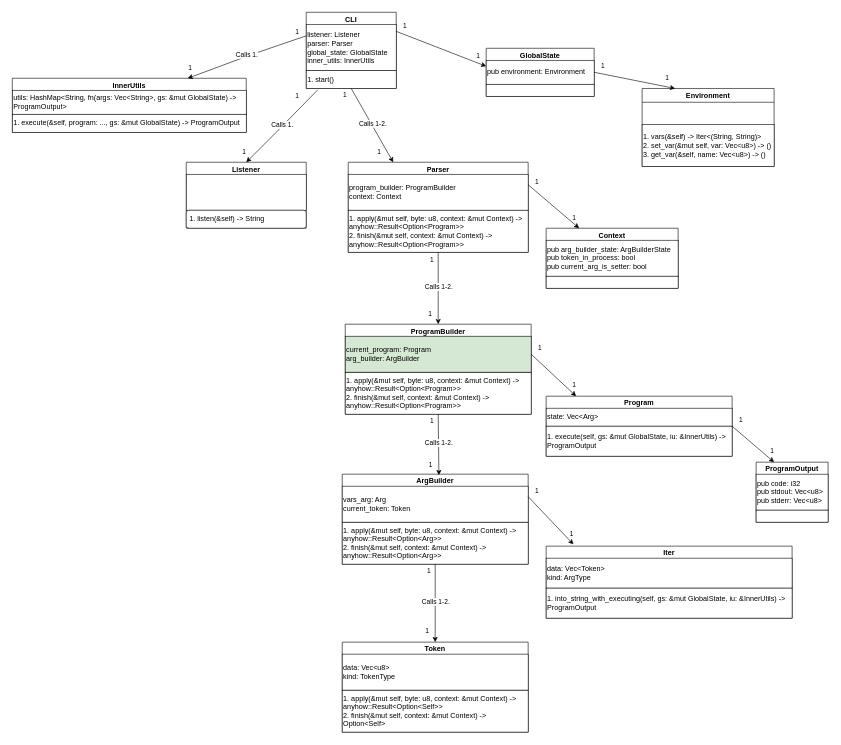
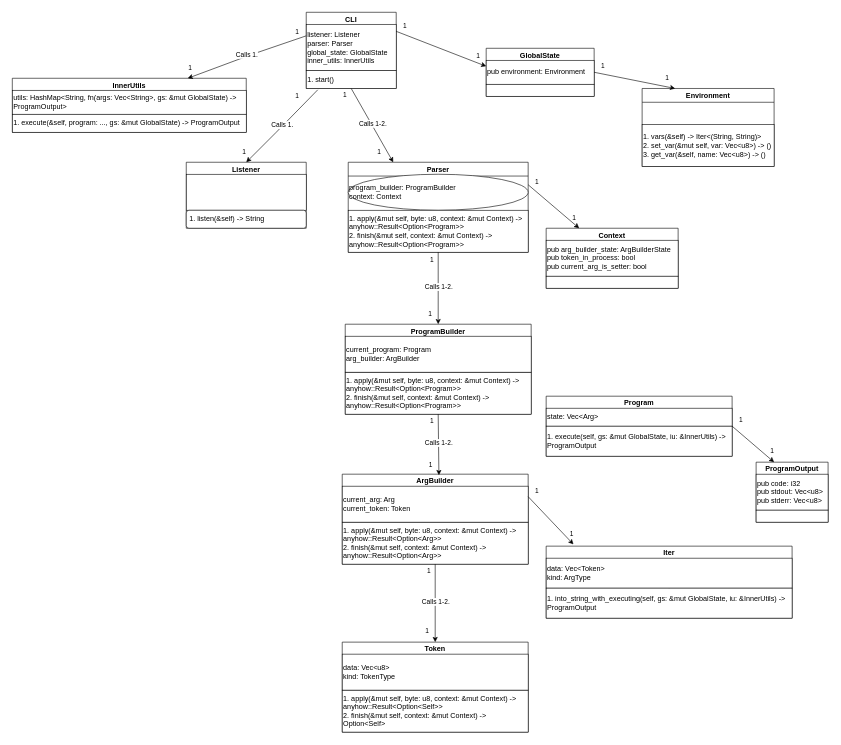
  <mxCell id="0" />
  <mxCell id="1" parent="0" />
  <mxCell id="2" value="CLI" style="swimlane;whiteSpace=wrap;html=1;spacing=3;" vertex="1" parent="1"><mxGeometry x="510" y="20" width="150" height="127" as="geometry"><mxRectangle x="270" y="320" width="80" height="30" as="alternateBounds" /></mxGeometry></mxCell>
  <mxCell id="3" value="listener: Listener&lt;div&gt;parser: Parser&lt;/div&gt;&lt;div&gt;global_state: GlobalState&lt;/div&gt;&lt;div&gt;inner_utils: InnerUtils&lt;/div&gt;" style="whiteSpace=wrap;html=1;align=left;" vertex="1" parent="2"><mxGeometry y="20" width="150" height="77" as="geometry" /></mxCell>
  <mxCell id="4" value="1. start()" style="whiteSpace=wrap;html=1;align=left;" vertex="1" parent="2"><mxGeometry y="97" width="150" height="30" as="geometry" /></mxCell>
  <mxCell id="5" value="Listener" style="swimlane;whiteSpace=wrap;html=1;" vertex="1" parent="1"><mxGeometry x="310" y="270" width="200" height="110" as="geometry"><mxRectangle x="270" y="320" width="80" height="30" as="alternateBounds" /></mxGeometry></mxCell>
  <mxCell id="6" value="" style="whiteSpace=wrap;html=1;" vertex="1" parent="5"><mxGeometry y="20" width="200" height="60" as="geometry" /></mxCell>
  <mxCell id="7" value="&amp;nbsp;1. listen(&amp;amp;self) -&amp;gt; String" style="whiteSpace=wrap;html=1;align=left;rounded=1;" vertex="1" parent="5"><mxGeometry y="80" width="200" height="30" as="geometry" /></mxCell>
  <mxCell id="8" value="" style="endArrow=classic;html=1;rounded=0;exitX=0.128;exitY=1.075;exitDx=0;exitDy=0;entryX=0.5;entryY=0;entryDx=0;entryDy=0;exitPerimeter=0;" edge="1" parent="1" source="4" target="5"><mxGeometry relative="1" as="geometry"><mxPoint x="570" y="230" as="sourcePoint" /><mxPoint x="570" y="425" as="targetPoint" /><Array as="points"><mxPoint x="460" y="220" /></Array></mxGeometry></mxCell>
  <mxCell id="9" value="Calls 1." style="edgeLabel;resizable=0;html=1;;align=center;verticalAlign=middle;" connectable="0" vertex="1" parent="8"><mxGeometry relative="1" as="geometry"><mxPoint y="-3" as="offset" /></mxGeometry></mxCell>
  <mxCell id="10" value="1" style="edgeLabel;resizable=0;html=1;;align=left;verticalAlign=bottom;" connectable="0" vertex="1" parent="8"><mxGeometry x="-1" relative="1" as="geometry"><mxPoint x="-39" y="18" as="offset" /></mxGeometry></mxCell>
  <mxCell id="11" value="1" style="edgeLabel;resizable=0;html=1;;align=right;verticalAlign=bottom;" connectable="0" vertex="1" parent="8"><mxGeometry x="1" relative="1" as="geometry"><mxPoint y="-10" as="offset" /></mxGeometry></mxCell>
  <mxCell id="12" value="Parser" style="swimlane;whiteSpace=wrap;html=1;" vertex="1" parent="1"><mxGeometry x="580" y="270" width="300" height="150" as="geometry"><mxRectangle x="270" y="320" width="80" height="30" as="alternateBounds" /></mxGeometry></mxCell>
- <mxCell id="13" value="program_builder: ProgramBuilder&lt;div&gt;context: Context&lt;/div&gt;" style="whiteSpace=wrap;html=1;align=left;" vertex="1" parent="12"><mxGeometry y="20" width="300" height="60" as="geometry" /></mxCell>
+ <mxCell id="13" value="program_builder: ProgramBuilder&lt;div&gt;context: Context&lt;/div&gt;" style="ellipse;whiteSpace=wrap;html=1;align=left;" vertex="1" parent="12"><mxGeometry y="20" width="300" height="60" as="geometry" /></mxCell>
  <mxCell id="14" value="1. apply(&amp;amp;mut self, byte: u8, context: &amp;amp;mut Context) -&amp;gt; anyhow::Result&amp;lt;Option&amp;lt;Program&amp;gt;&amp;gt;&lt;div&gt;2.&amp;nbsp;&lt;span style=&quot;background-color: transparent; color: light-dark(rgb(0, 0, 0), rgb(255, 255, 255));&quot;&gt;finish(&amp;amp;mut self, context: &amp;amp;mut Context) -&amp;gt; anyhow::Result&amp;lt;Option&amp;lt;Program&amp;gt;&amp;gt;&lt;/span&gt;&lt;/div&gt;" style="whiteSpace=wrap;html=1;align=left;" vertex="1" parent="12"><mxGeometry y="80" width="300" height="70" as="geometry" /></mxCell>
  <mxCell id="15" value="" style="endArrow=classic;html=1;rounded=0;exitX=0.5;exitY=1;exitDx=0;exitDy=0;entryX=0.25;entryY=0;entryDx=0;entryDy=0;" edge="1" parent="1" source="4" target="12"><mxGeometry relative="1" as="geometry"><mxPoint x="859" y="110" as="sourcePoint" /><mxPoint x="740" y="228" as="targetPoint" /><Array as="points" /></mxGeometry></mxCell>
  <mxCell id="16" value="Calls 1-2." style="edgeLabel;resizable=0;html=1;;align=center;verticalAlign=middle;" connectable="0" vertex="1" parent="15"><mxGeometry relative="1" as="geometry"><mxPoint y="-3" as="offset" /></mxGeometry></mxCell>
  <mxCell id="17" value="1" style="edgeLabel;resizable=0;html=1;;align=left;verticalAlign=bottom;" connectable="0" vertex="1" parent="15"><mxGeometry x="-1" relative="1" as="geometry"><mxPoint x="-15" y="18" as="offset" /></mxGeometry></mxCell>
  <mxCell id="18" value="1" style="edgeLabel;resizable=0;html=1;;align=right;verticalAlign=bottom;" connectable="0" vertex="1" parent="15"><mxGeometry x="1" relative="1" as="geometry"><mxPoint x="-20" y="-10" as="offset" /></mxGeometry></mxCell>
  <mxCell id="19" value="GlobalState" style="swimlane;whiteSpace=wrap;html=1;" vertex="1" parent="1"><mxGeometry x="810" y="80" width="180" height="80" as="geometry"><mxRectangle x="270" y="320" width="80" height="30" as="alternateBounds" /></mxGeometry></mxCell>
  <mxCell id="20" value="pub environment: Environment" style="whiteSpace=wrap;html=1;align=left;" vertex="1" parent="19"><mxGeometry y="20" width="180" height="40" as="geometry" /></mxCell>
  <mxCell id="21" value="" style="whiteSpace=wrap;html=1;align=left;" vertex="1" parent="19"><mxGeometry y="60" width="180" height="20" as="geometry" /></mxCell>
  <mxCell id="22" value="" style="endArrow=classic;html=1;rounded=0;exitX=1;exitY=0.25;exitDx=0;exitDy=0;entryX=0;entryY=0.25;entryDx=0;entryDy=0;" edge="1" parent="1" source="2" target="20"><mxGeometry relative="1" as="geometry"><mxPoint x="830" y="190" as="sourcePoint" /><mxPoint x="875" y="313" as="targetPoint" /><Array as="points" /></mxGeometry></mxCell>
  <mxCell id="23" value="1" style="edgeLabel;resizable=0;html=1;;align=left;verticalAlign=bottom;" connectable="0" vertex="1" parent="22"><mxGeometry x="-1" relative="1" as="geometry"><mxPoint x="10" y="-2" as="offset" /></mxGeometry></mxCell>
  <mxCell id="24" value="1" style="edgeLabel;resizable=0;html=1;;align=right;verticalAlign=bottom;" connectable="0" vertex="1" parent="22"><mxGeometry x="1" relative="1" as="geometry"><mxPoint x="-10" y="-10" as="offset" /></mxGeometry></mxCell>
  <mxCell id="25" value="Environment" style="swimlane;whiteSpace=wrap;html=1;" vertex="1" parent="1"><mxGeometry x="1070" y="147" width="220" height="130" as="geometry"><mxRectangle x="270" y="320" width="80" height="30" as="alternateBounds" /></mxGeometry></mxCell>
  <mxCell id="26" value="1. vars(&amp;amp;self) -&amp;gt; Iter&amp;lt;(String, String)&amp;gt;&lt;br&gt;2. set_var(&amp;amp;mut self, var: Vec&amp;lt;u8&amp;gt;) -&amp;gt; ()&lt;div&gt;3. get_var(&amp;amp;self, name: Vec&amp;lt;u8&amp;gt;) -&amp;gt; ()&lt;/div&gt;" style="whiteSpace=wrap;html=1;align=left;" vertex="1" parent="25"><mxGeometry y="60" width="220" height="70" as="geometry" /></mxCell>
  <mxCell id="27" value="" style="endArrow=classic;html=1;rounded=0;exitX=1;exitY=0.5;exitDx=0;exitDy=0;entryX=0.25;entryY=0;entryDx=0;entryDy=0;" edge="1" parent="1" source="19" target="25"><mxGeometry relative="1" as="geometry"><mxPoint x="1120" y="120" as="sourcePoint" /><mxPoint x="1270" y="178" as="targetPoint" /><Array as="points" /></mxGeometry></mxCell>
  <mxCell id="28" value="1" style="edgeLabel;resizable=0;html=1;;align=left;verticalAlign=bottom;" connectable="0" vertex="1" parent="27"><mxGeometry x="-1" relative="1" as="geometry"><mxPoint x="10" y="-2" as="offset" /></mxGeometry></mxCell>
  <mxCell id="29" value="1" style="edgeLabel;resizable=0;html=1;;align=right;verticalAlign=bottom;" connectable="0" vertex="1" parent="27"><mxGeometry x="1" relative="1" as="geometry"><mxPoint x="-10" y="-10" as="offset" /></mxGeometry></mxCell>
  <mxCell id="30" value="Context" style="swimlane;whiteSpace=wrap;html=1;" vertex="1" parent="1"><mxGeometry x="910" y="380" width="220" height="100" as="geometry"><mxRectangle x="270" y="320" width="80" height="30" as="alternateBounds" /></mxGeometry></mxCell>
  <mxCell id="31" value="pub arg_builder_state: ArgBuilderState&lt;div&gt;pub token_in_process: bool&lt;/div&gt;&lt;div&gt;pub current_arg_is_setter: bool&lt;/div&gt;" style="whiteSpace=wrap;html=1;align=left;" vertex="1" parent="30"><mxGeometry y="20" width="220" height="60" as="geometry" /></mxCell>
  <mxCell id="32" value="" style="whiteSpace=wrap;html=1;align=left;" vertex="1" parent="30"><mxGeometry y="80" width="220" height="20" as="geometry" /></mxCell>
  <mxCell id="33" value="" style="endArrow=classic;html=1;rounded=0;exitX=1;exitY=0.25;exitDx=0;exitDy=0;entryX=0.25;entryY=0;entryDx=0;entryDy=0;" edge="1" parent="1" source="12" target="30"><mxGeometry relative="1" as="geometry"><mxPoint x="830" y="260" as="sourcePoint" /><mxPoint x="965" y="287" as="targetPoint" /><Array as="points" /></mxGeometry></mxCell>
  <mxCell id="34" value="1" style="edgeLabel;resizable=0;html=1;;align=left;verticalAlign=bottom;" connectable="0" vertex="1" parent="33"><mxGeometry x="-1" relative="1" as="geometry"><mxPoint x="10" y="3" as="offset" /></mxGeometry></mxCell>
  <mxCell id="35" value="1" style="edgeLabel;resizable=0;html=1;;align=right;verticalAlign=bottom;" connectable="0" vertex="1" parent="33"><mxGeometry x="1" relative="1" as="geometry"><mxPoint x="-5" y="-10" as="offset" /></mxGeometry></mxCell>
  <mxCell id="36" value="ProgramBuilder" style="swimlane;whiteSpace=wrap;html=1;" vertex="1" parent="1"><mxGeometry x="575" y="540" width="310" height="150" as="geometry"><mxRectangle x="270" y="320" width="80" height="30" as="alternateBounds" /></mxGeometry></mxCell>
  <mxCell id="37" value="1. apply(&amp;amp;mut self, byte: u8, context: &amp;amp;mut Context) -&amp;gt; anyhow::Result&amp;lt;Option&amp;lt;Program&amp;gt;&amp;gt;&lt;div&gt;2.&amp;nbsp;&lt;span style=&quot;background-color: transparent; color: light-dark(rgb(0, 0, 0), rgb(255, 255, 255));&quot;&gt;finish(&amp;amp;mut self, context: &amp;amp;mut Context) -&amp;gt; anyhow::Result&amp;lt;Option&amp;lt;Program&amp;gt;&amp;gt;&lt;/span&gt;&lt;/div&gt;" style="whiteSpace=wrap;html=1;align=left;" vertex="1" parent="36"><mxGeometry y="80" width="310" height="70" as="geometry" /></mxCell>
- <mxCell id="38" value="current_program: Program&lt;div&gt;arg_builder: ArgBuilder&lt;/div&gt;" style="whiteSpace=wrap;html=1;align=left;fillColor=#d5e8d4;" vertex="1" parent="36"><mxGeometry y="20" width="310" height="60" as="geometry" /></mxCell>
+ <mxCell id="38" value="current_program: Program&lt;div&gt;arg_builder: ArgBuilder&lt;/div&gt;" style="whiteSpace=wrap;html=1;align=left;" vertex="1" parent="36"><mxGeometry y="20" width="310" height="60" as="geometry" /></mxCell>
  <mxCell id="39" value="" style="endArrow=classic;html=1;rounded=0;exitX=0.5;exitY=1;exitDx=0;exitDy=0;entryX=0.5;entryY=0;entryDx=0;entryDy=0;" edge="1" parent="1" source="14" target="36"><mxGeometry relative="1" as="geometry"><mxPoint x="720" y="460" as="sourcePoint" /><mxPoint x="765" y="583" as="targetPoint" /><Array as="points" /></mxGeometry></mxCell>
  <mxCell id="40" value="Calls 1-2." style="edgeLabel;resizable=0;html=1;;align=center;verticalAlign=middle;" connectable="0" vertex="1" parent="39"><mxGeometry relative="1" as="geometry"><mxPoint y="-3" as="offset" /></mxGeometry></mxCell>
  <mxCell id="41" value="1" style="edgeLabel;resizable=0;html=1;;align=left;verticalAlign=bottom;" connectable="0" vertex="1" parent="39"><mxGeometry x="-1" relative="1" as="geometry"><mxPoint x="-15" y="20" as="offset" /></mxGeometry></mxCell>
  <mxCell id="42" value="1" style="edgeLabel;resizable=0;html=1;;align=right;verticalAlign=bottom;" connectable="0" vertex="1" parent="39"><mxGeometry x="1" relative="1" as="geometry"><mxPoint x="-10" y="-10" as="offset" /></mxGeometry></mxCell>
  <mxCell id="43" value="ArgBuilder" style="swimlane;whiteSpace=wrap;html=1;" vertex="1" parent="1"><mxGeometry x="570" y="790" width="310" height="150" as="geometry"><mxRectangle x="270" y="320" width="80" height="30" as="alternateBounds" /></mxGeometry></mxCell>
  <mxCell id="44" value="1. apply(&amp;amp;mut self, byte: u8, context: &amp;amp;mut Context) -&amp;gt; anyhow::Result&amp;lt;Option&amp;lt;Arg&amp;gt;&amp;gt;&lt;div&gt;2.&amp;nbsp;&lt;span style=&quot;background-color: transparent; color: light-dark(rgb(0, 0, 0), rgb(255, 255, 255));&quot;&gt;finish(&amp;amp;mut self, context: &amp;amp;mut Context) -&amp;gt; anyhow::Result&amp;lt;Option&amp;lt;Arg&amp;gt;&amp;gt;&lt;/span&gt;&lt;/div&gt;" style="whiteSpace=wrap;html=1;align=left;" vertex="1" parent="43"><mxGeometry y="80" width="310" height="70" as="geometry" /></mxCell>
- <mxCell id="45" value="vars_arg: Arg&lt;div&gt;current_token: Token&lt;/div&gt;" style="whiteSpace=wrap;html=1;align=left;" vertex="1" parent="43"><mxGeometry y="20" width="310" height="60" as="geometry" /></mxCell>
+ <mxCell id="45" value="current_arg: Arg&lt;div&gt;current_token: Token&lt;/div&gt;" style="whiteSpace=wrap;html=1;align=left;" vertex="1" parent="43"><mxGeometry y="20" width="310" height="60" as="geometry" /></mxCell>
  <mxCell id="46" value="Program" style="swimlane;whiteSpace=wrap;html=1;" vertex="1" parent="1"><mxGeometry x="910" y="660" width="310" height="100" as="geometry"><mxRectangle x="270" y="320" width="80" height="30" as="alternateBounds" /></mxGeometry></mxCell>
  <mxCell id="47" value="state: Vec&amp;lt;Arg&amp;gt;" style="whiteSpace=wrap;html=1;align=left;" vertex="1" parent="46"><mxGeometry y="20" width="310" height="30" as="geometry" /></mxCell>
  <mxCell id="48" value="1. execute(self, gs: &amp;amp;mut GlobalState, iu: &amp;amp;InnerUtils) -&amp;gt; ProgramOutput" style="whiteSpace=wrap;html=1;align=left;" vertex="1" parent="46"><mxGeometry y="50" width="310" height="50" as="geometry" /></mxCell>
- <mxCell id="49" value="" style="endArrow=classic;html=1;rounded=0;exitX=1;exitY=0.5;exitDx=0;exitDy=0;entryX=0.161;entryY=0;entryDx=0;entryDy=0;entryPerimeter=0;" edge="1" parent="1" source="38" target="46"><mxGeometry relative="1" as="geometry"><mxPoint x="1050" y="580" as="sourcePoint" /><mxPoint x="1135" y="652" as="targetPoint" /><Array as="points" /></mxGeometry></mxCell>
- <mxCell id="50" value="1" style="edgeLabel;resizable=0;html=1;;align=left;verticalAlign=bottom;" connectable="0" vertex="1" parent="49"><mxGeometry x="-1" relative="1" as="geometry"><mxPoint x="10" y="-2" as="offset" /></mxGeometry></mxCell>
- <mxCell id="51" value="1" style="edgeLabel;resizable=0;html=1;;align=right;verticalAlign=bottom;" connectable="0" vertex="1" parent="49"><mxGeometry x="1" relative="1" as="geometry"><mxPoint y="-10" as="offset" /></mxGeometry></mxCell>
  <mxCell id="52" value="ProgramOutput" style="swimlane;whiteSpace=wrap;html=1;" vertex="1" parent="1"><mxGeometry x="1260" y="770" width="120" height="100" as="geometry"><mxRectangle x="270" y="320" width="80" height="30" as="alternateBounds" /></mxGeometry></mxCell>
  <mxCell id="53" value="pub code: i32&lt;div&gt;pub stdout: Vec&amp;lt;u8&amp;gt;&lt;/div&gt;&lt;div&gt;pub stderr: Vec&amp;lt;u8&amp;gt;&lt;/div&gt;" style="whiteSpace=wrap;html=1;align=left;" vertex="1" parent="52"><mxGeometry y="20" width="120" height="60" as="geometry" /></mxCell>
  <mxCell id="54" value="" style="whiteSpace=wrap;html=1;align=left;" vertex="1" parent="52"><mxGeometry y="80" width="120" height="20" as="geometry" /></mxCell>
  <mxCell id="55" value="" style="endArrow=classic;html=1;rounded=0;exitX=1;exitY=0.5;exitDx=0;exitDy=0;entryX=0.25;entryY=0;entryDx=0;entryDy=0;" edge="1" parent="1" source="46" target="52"><mxGeometry relative="1" as="geometry"><mxPoint x="1350" y="640" as="sourcePoint" /><mxPoint x="1425" y="710" as="targetPoint" /><Array as="points" /></mxGeometry></mxCell>
  <mxCell id="56" value="1" style="edgeLabel;resizable=0;html=1;;align=left;verticalAlign=bottom;" connectable="0" vertex="1" parent="55"><mxGeometry x="-1" relative="1" as="geometry"><mxPoint x="10" y="-2" as="offset" /></mxGeometry></mxCell>
  <mxCell id="57" value="1" style="edgeLabel;resizable=0;html=1;;align=right;verticalAlign=bottom;" connectable="0" vertex="1" parent="55"><mxGeometry x="1" relative="1" as="geometry"><mxPoint y="-10" as="offset" /></mxGeometry></mxCell>
  <mxCell id="58" value="" style="endArrow=classic;html=1;rounded=0;exitX=0.5;exitY=1;exitDx=0;exitDy=0;entryX=0.52;entryY=0.011;entryDx=0;entryDy=0;entryPerimeter=0;" edge="1" parent="1" source="36" target="43"><mxGeometry relative="1" as="geometry"><mxPoint x="750" y="730" as="sourcePoint" /><mxPoint x="750" y="850" as="targetPoint" /><Array as="points" /></mxGeometry></mxCell>
  <mxCell id="59" value="Calls 1-2." style="edgeLabel;resizable=0;html=1;;align=center;verticalAlign=middle;" connectable="0" vertex="1" parent="58"><mxGeometry relative="1" as="geometry"><mxPoint y="-3" as="offset" /></mxGeometry></mxCell>
  <mxCell id="60" value="1" style="edgeLabel;resizable=0;html=1;;align=left;verticalAlign=bottom;" connectable="0" vertex="1" parent="58"><mxGeometry x="-1" relative="1" as="geometry"><mxPoint x="-15" y="20" as="offset" /></mxGeometry></mxCell>
  <mxCell id="61" value="1" style="edgeLabel;resizable=0;html=1;;align=right;verticalAlign=bottom;" connectable="0" vertex="1" parent="58"><mxGeometry x="1" relative="1" as="geometry"><mxPoint x="-10" y="-10" as="offset" /></mxGeometry></mxCell>
  <mxCell id="62" value="Iter" style="swimlane;whiteSpace=wrap;html=1;" vertex="1" parent="1"><mxGeometry x="910" y="910" width="410" height="120" as="geometry"><mxRectangle x="270" y="320" width="80" height="30" as="alternateBounds" /></mxGeometry></mxCell>
  <mxCell id="63" value="" style="edgeStyle=orthogonalEdgeStyle;rounded=0;orthogonalLoop=1;jettySize=auto;html=1;" edge="1" parent="62" source="64" target="65"><mxGeometry relative="1" as="geometry" /></mxCell>
  <mxCell id="64" value="data: Vec&amp;lt;Token&amp;gt;&lt;div&gt;kind: ArgType&lt;/div&gt;" style="whiteSpace=wrap;html=1;align=left;" vertex="1" parent="62"><mxGeometry y="20" width="410" height="50" as="geometry" /></mxCell>
  <mxCell id="65" value="1. into_string_with_executing(self, gs: &amp;amp;mut GlobalState, iu: &amp;amp;InnerUtils) -&amp;gt; ProgramOutput" style="whiteSpace=wrap;html=1;align=left;" vertex="1" parent="62"><mxGeometry y="70" width="410" height="50" as="geometry" /></mxCell>
  <mxCell id="66" value="" style="endArrow=classic;html=1;rounded=0;exitX=1;exitY=0.25;exitDx=0;exitDy=0;entryX=0.111;entryY=-0.025;entryDx=0;entryDy=0;entryPerimeter=0;" edge="1" parent="1" source="43" target="62"><mxGeometry relative="1" as="geometry"><mxPoint x="920" y="840" as="sourcePoint" /><mxPoint x="995" y="910" as="targetPoint" /><Array as="points" /></mxGeometry></mxCell>
  <mxCell id="67" value="1" style="edgeLabel;resizable=0;html=1;;align=left;verticalAlign=bottom;" connectable="0" vertex="1" parent="66"><mxGeometry x="-1" relative="1" as="geometry"><mxPoint x="10" y="-2" as="offset" /></mxGeometry></mxCell>
  <mxCell id="68" value="1" style="edgeLabel;resizable=0;html=1;;align=right;verticalAlign=bottom;" connectable="0" vertex="1" parent="66"><mxGeometry x="1" relative="1" as="geometry"><mxPoint y="-10" as="offset" /></mxGeometry></mxCell>
  <mxCell id="69" value="Token" style="swimlane;whiteSpace=wrap;html=1;" vertex="1" parent="1"><mxGeometry x="570" y="1070" width="310" height="150" as="geometry"><mxRectangle x="270" y="320" width="80" height="30" as="alternateBounds" /></mxGeometry></mxCell>
  <mxCell id="70" value="1. apply(&amp;amp;mut self, byte: u8, context: &amp;amp;mut Context) -&amp;gt; anyhow::Result&amp;lt;Option&amp;lt;Self&amp;gt;&amp;gt;&lt;div&gt;2.&amp;nbsp;&lt;span style=&quot;background-color: transparent; color: light-dark(rgb(0, 0, 0), rgb(255, 255, 255));&quot;&gt;finish(&amp;amp;mut self, context: &amp;amp;mut Context) -&amp;gt; Option&amp;lt;Self&amp;gt;&lt;/span&gt;&lt;/div&gt;" style="whiteSpace=wrap;html=1;align=left;" vertex="1" parent="69"><mxGeometry y="80" width="310" height="70" as="geometry" /></mxCell>
  <mxCell id="71" value="data: Vec&amp;lt;u8&amp;gt;&lt;div&gt;kind: TokenType&lt;/div&gt;" style="whiteSpace=wrap;html=1;align=left;" vertex="1" parent="69"><mxGeometry y="20" width="310" height="60" as="geometry" /></mxCell>
  <mxCell id="72" value="" style="endArrow=classic;html=1;rounded=0;exitX=0.5;exitY=1;exitDx=0;exitDy=0;entryX=0.5;entryY=0;entryDx=0;entryDy=0;" edge="1" parent="1" source="43" target="69"><mxGeometry relative="1" as="geometry"><mxPoint x="740" y="1000" as="sourcePoint" /><mxPoint x="741" y="1102" as="targetPoint" /><Array as="points" /></mxGeometry></mxCell>
  <mxCell id="73" value="Calls 1-2." style="edgeLabel;resizable=0;html=1;;align=center;verticalAlign=middle;" connectable="0" vertex="1" parent="72"><mxGeometry relative="1" as="geometry"><mxPoint y="-3" as="offset" /></mxGeometry></mxCell>
  <mxCell id="74" value="1" style="edgeLabel;resizable=0;html=1;;align=left;verticalAlign=bottom;" connectable="0" vertex="1" parent="72"><mxGeometry x="-1" relative="1" as="geometry"><mxPoint x="-15" y="20" as="offset" /></mxGeometry></mxCell>
  <mxCell id="75" value="1" style="edgeLabel;resizable=0;html=1;;align=right;verticalAlign=bottom;" connectable="0" vertex="1" parent="72"><mxGeometry x="1" relative="1" as="geometry"><mxPoint x="-10" y="-10" as="offset" /></mxGeometry></mxCell>
  <mxCell id="76" value="InnerUtils" style="swimlane;whiteSpace=wrap;html=1;" vertex="1" parent="1"><mxGeometry x="20" y="130" width="390" height="90" as="geometry"><mxRectangle x="270" y="320" width="80" height="30" as="alternateBounds" /></mxGeometry></mxCell>
  <mxCell id="77" value="utils:&amp;nbsp;HashMap&amp;lt;String, fn(args: Vec&amp;lt;String&amp;gt;, gs: &amp;amp;mut GlobalState) -&amp;gt; ProgramOutput&amp;gt;" style="whiteSpace=wrap;html=1;align=left;" vertex="1" parent="76"><mxGeometry y="20" width="390" height="40" as="geometry" /></mxCell>
  <mxCell id="78" value="1. execute(&amp;amp;self, program: ..., gs: &amp;amp;mut GlobalState) -&amp;gt; ProgramOutput" style="whiteSpace=wrap;html=1;align=left;" vertex="1" parent="76"><mxGeometry y="60" width="390" height="30" as="geometry" /></mxCell>
  <mxCell id="79" value="" style="endArrow=classic;html=1;rounded=0;exitX=0;exitY=0.25;exitDx=0;exitDy=0;entryX=0.75;entryY=0;entryDx=0;entryDy=0;" edge="1" parent="1" source="3" target="76"><mxGeometry relative="1" as="geometry"><mxPoint x="529" y="80" as="sourcePoint" /><mxPoint x="410" y="201" as="targetPoint" /><Array as="points"><mxPoint x="420" y="90" /></Array></mxGeometry></mxCell>
  <mxCell id="80" value="Calls 1." style="edgeLabel;resizable=0;html=1;;align=center;verticalAlign=middle;" connectable="0" vertex="1" parent="79"><mxGeometry relative="1" as="geometry"><mxPoint y="-3" as="offset" /></mxGeometry></mxCell>
  <mxCell id="81" value="1" style="edgeLabel;resizable=0;html=1;;align=left;verticalAlign=bottom;" connectable="0" vertex="1" parent="79"><mxGeometry x="-1" relative="1" as="geometry"><mxPoint x="-20" y="1" as="offset" /></mxGeometry></mxCell>
  <mxCell id="82" value="1" style="edgeLabel;resizable=0;html=1;;align=right;verticalAlign=bottom;" connectable="0" vertex="1" parent="79"><mxGeometry x="1" relative="1" as="geometry"><mxPoint x="8" y="-10" as="offset" /></mxGeometry></mxCell>
